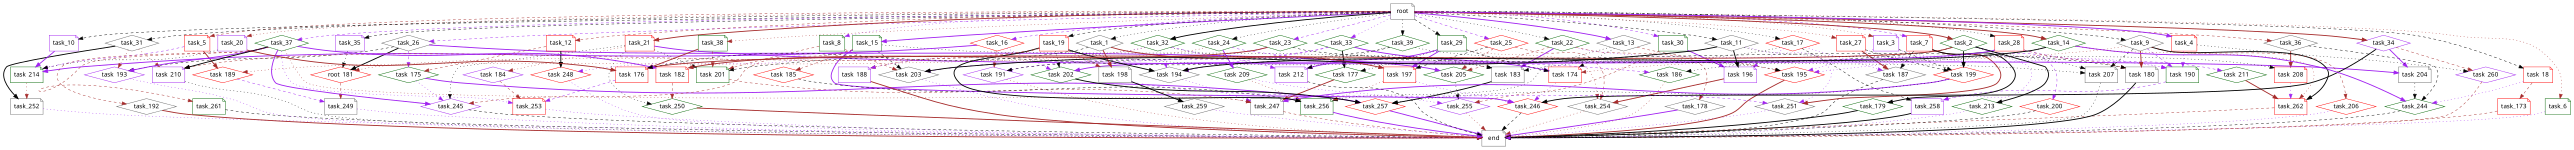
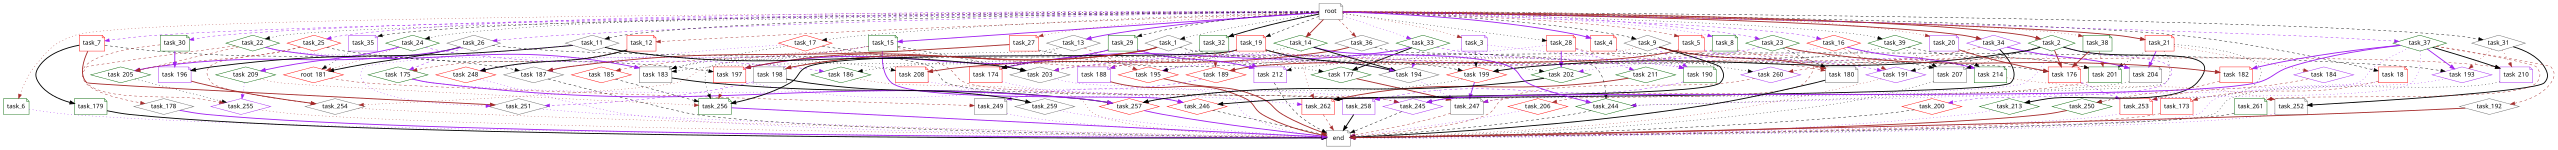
  digraph {
    fontname="Noto Sans"
    node [color=darkgreen fontname="Noto Sans" shape=diamond]
    edge [color=black fontname="Noto Sans" style=dotted]
    task_8 [shape=note]
    task_201 [shape=note]
    task_203 [color=gray40]
    task_247 [color=gray40 shape=note]
    end [color=gray40 shape=note]
    task_252 [color=gray40 shape=note]
    task_189 [color=red]
    task_249 [color=gray40 shape=note]
    task_17 [color=red]
    task_187 [color=gray40]
    task_183 [color=gray40 shape=note]
    task_258 [color=purple shape=note]
    task_196 [color=purple shape=note]
    task_257 [color=red]
    task_254 [color=gray40]
    task_261 [shape=note]
    task_204 [color=gray40 shape=note]
    task_244
    task_35 [color=purple shape=note]
    n20 [color=red label=root_181]
    task_26 [color=gray40]
    task_205
    task_193 [color=purple]
    task_175
    task_255 [color=purple]
    task_245 [color=purple]
    task_15 [shape=note]
    task_185 [color=red]
    task_246 [color=red]
    task_248 [color=red]
    task_256 [shape=note]
    task_173 [color=red shape=note]
    task_178 [color=gray40]
    task_251 [color=gray40]
    task_209
    task_262 [color=red shape=note]
    task_211
    task_206 [color=red]
    task_191 [color=purple]
    task_33
    task_174 [color=red shape=note]
    task_177
    task_194 [color=gray40]
    task_186
    task_176 [color=red shape=note]
    task_253 [color=red shape=note]
    task_13 [color=gray40]
    task_195 [color=red]
    task_22
    task_190 [shape=note]
    task_208 [color=red shape=note]
    task_5 [color=red shape=note]
    task_214 [shape=note]
    task_36 [color=gray40]
    task_200 [color=red]
    task_6 [shape=note]
    task_7 [color=red shape=note]
-   task_179
+   task_179 [shape=note]
    task_25 [color=red]
    task_197 [color=red shape=note]
    task_30 [shape=note]
    task_3 [color=purple shape=note]
    task_199 [color=red]
    task_188 [color=purple shape=note]
    task_16 [color=red]
    task_202
    task_260 [color=purple]
    task_27 [color=red shape=note]
    root [color=gray40 shape=note]
    task_12 [color=red shape=note]
    task_21 [color=red shape=note]
    task_18 [color=red shape=note]
    task_31 [color=gray40]
    task_9 [color=gray40]
    task_28 [color=red shape=note]
    task_29 [shape=note]
    task_34 [color=purple]
    task_39
-   task_10 [color=purple shape=note]
    task_2
    task_14
    task_24
    task_38 [shape=note]
    task_19 [color=red shape=note]
-   task_32
+   task_32 [shape=note]
    task_4 [color=red shape=note]
    task_23
    task_37
    task_1 [color=gray40]
    task_20 [color=purple shape=note]
    task_11 [color=gray40]
    task_250
    task_184 [color=purple]
    task_210 [color=purple shape=note]
    task_180 [color=gray40 shape=note]
    task_207 [color=gray40 shape=note]
    task_212 [color=purple shape=note]
    task_213
    task_198 [color=gray40 shape=note]
    task_182 [color=red shape=note]
    task_192 [color=gray40]
    task_259 [color=gray40]
    task_8 -> task_201 [color=brown style=dashed]
    task_8 -> task_203 [color=brown style=dashed]
    task_201 -> task_247 [color=brown style=dashed]
    task_203 -> end [color=purple]
    task_247 -> end [color=brown style=dashed]
    task_252 -> end [color=purple]
    task_189 -> task_249 [color=purple style=dashed]
    task_249 -> end [color=purple]
    task_17 -> task_187 [color=purple]
    task_17 -> task_183
    task_17 -> task_258 [style=dashed]
-   task_17 -> task_196 [color=purple]
    task_187 -> end [style=dashed]
    task_183 -> task_257 [style=bold]
    task_258 -> end [style=bold]
    task_196 -> task_254 [color=brown style=bold]
    task_257 -> end [color=purple style=bold]
    task_254 -> end [color=brown]
    task_261 -> end [style=dashed]
    task_204 -> task_244
    task_244 -> end [style=dashed]
    task_35 -> n20
    n20 -> task_249 [color=brown style=dashed]
    task_26 -> n20 [style=bold]
    task_26 -> task_205 [color=purple style=bold]
    task_26 -> task_193 [style=dashed]
    task_26 -> task_175 [color=purple style=dashed]
    task_205 -> task_255
    task_193 -> end [color=purple]
    task_175 -> task_257 [color=purple style=bold]
    task_175 -> task_245 [color=purple]
    task_255 -> end [color=brown]
    task_245 -> end [style=dashed]
    task_15 -> task_203 [style=dashed]
    task_15 -> task_183
    task_15 -> task_245 [color=brown style=dashed]
    task_15 -> task_185 [color=brown style=dashed]
    task_15 -> task_246 [color=purple style=bold]
    task_15 -> task_248 [color=purple]
    task_185 -> task_256 [style=dashed]
    task_246 -> end [style=dashed]
    task_248 -> end [color=purple]
    task_256 -> end [color=purple style=bold]
    task_173 -> end [color=brown style=dashed]
    task_178 -> end [color=purple style=bold]
    task_251 -> end [color=purple]
    task_209 -> task_255 [color=purple]
    task_209 -> task_256 [color=brown]
    task_262 -> end [color=brown style=dashed]
    task_211 -> task_262 [color=brown style=bold]
    task_206 -> end [color=purple]
    task_191 -> end [color=brown]
    task_33 -> task_191 [color=purple style=dashed]
    task_33 -> task_174 [color=purple style=bold]
    task_33 -> task_177 [style=bold]
    task_33 -> task_194 [color=purple style=dashed]
    task_174 -> task_246 [color=purple]
    task_177 -> task_247 [color=brown style=bold]
    task_194 -> task_247 [color=purple]
    task_186 -> end [color=brown]
    task_176 -> task_253 [color=purple style=dashed]
    task_253 -> end [color=purple]
    task_13 -> task_256
    task_13 -> task_174
    task_13 -> task_195 [color=brown style=dashed]
    task_195 -> end [color=brown style=bold]
    task_22 -> task_183 [color=purple style=bold]
    task_22 -> task_205 [color=brown style=dashed]
    task_22 -> task_178 [color=brown style=dashed]
    task_22 -> task_190 [color=purple]
    task_190 -> task_258 [color=purple style=dashed]
    task_208 -> task_262 [color=purple]
    task_5 -> task_189 [color=brown style=bold]
    task_5 -> task_214 [color=purple style=dashed]
    task_214 -> task_252 [color=brown]
    task_36 -> task_244 [style=dashed]
    task_36 -> task_208 [color=brown style=bold]
    task_200 -> end [style=dashed]
    task_6 -> end [color=purple]
    task_7 -> task_187 [style=dashed]
    task_7 -> task_251 [color=brown style=bold]
    task_7 -> task_179 [style=bold]
    task_179 -> end [style=bold]
    task_25 -> task_254 [color=brown style=dashed]
    task_25 -> task_205 [color=brown style=dashed]
    task_25 -> task_197 [style=dashed]
    task_197 -> task_246 [color=purple]
    task_197 -> task_256 [color=brown]
    task_30 -> task_196 [color=purple style=bold]
    task_30 -> task_255 [color=brown style=dashed]
    task_3 -> task_195 [color=purple]
    task_3 -> task_190 [color=purple]
    task_3 -> task_199 [style=dashed]
    task_199 -> task_247 [color=purple style=bold]
    task_199 -> task_257
    task_188 -> end [color=brown style=bold]
    task_16 -> task_191 [color=brown style=dashed]
    task_16 -> task_214 [color=purple style=bold]
    task_16 -> task_202 [color=purple]
    task_202 -> task_257 [style=bold]
    task_260 -> end [color=brown style=dashed]
    task_27 -> task_187 [color=brown style=bold]
    task_27 -> task_199 [style=dashed]
    root -> task_8 [color=purple]
    root -> task_17
    root -> task_35 [style=dashed]
    root -> task_26 [color=purple style=dashed]
    root -> task_15 [color=purple style=bold]
    root -> task_33 [color=purple]
    root -> task_13 [color=purple style=bold]
    root -> task_22
    root -> task_5 [color=brown style=dashed]
    root -> task_36 [color=brown style=dashed]
    root -> task_6 [color=brown]
    root -> task_7 [color=purple style=dashed]
    root -> task_25 [color=purple style=dashed]
    root -> task_30 [color=purple style=dashed]
    root -> task_3 [color=brown]
    root -> task_16 [color=purple style=dashed]
    root -> task_27 [color=brown]
    root -> task_12 [color=brown style=dashed]
    root -> task_21 [color=brown style=bold]
    root -> task_18 [style=dashed]
    root -> task_31 [style=dashed]
    root -> task_9 [style=dashed]
    root -> task_28
    root -> task_29 [style=dashed]
    root -> task_34 [color=brown style=bold]
    root -> task_39
-   root -> task_10 [style=dashed]
    root -> task_2 [color=brown style=bold]
    root -> task_14 [color=brown style=bold]
    root -> task_24
    root -> task_38 [color=brown]
    root -> task_19 [style=dashed]
    root -> task_32 [style=bold]
    root -> task_4 [color=purple style=bold]
    root -> task_23 [color=purple style=dashed]
    root -> task_37 [color=purple style=dashed]
    root -> task_1
    root -> task_20 [color=brown]
    root -> task_11 [style=dashed]
    task_12 -> task_175 [color=brown style=dashed]
    task_12 -> task_248 [style=bold]
    task_21 -> task_201
    task_21 -> task_204 [color=purple style=bold]
    task_21 -> task_245
    task_21 -> task_250
    task_21 -> task_184 [color=brown]
    task_18 -> task_244 [color=purple]
    task_18 -> task_173 [color=brown style=dashed]
    task_31 -> task_252 [style=bold]
    task_31 -> task_193 [color=brown]
    task_31 -> task_210 [color=brown]
    task_9 -> task_262 [style=bold]
    task_9 -> task_206 [color=brown style=dashed]
    task_9 -> task_174 [color=brown]
    task_9 -> task_190 [color=purple style=dashed]
    task_9 -> task_180 [color=brown style=bold]
    task_9 -> task_207 [style=dashed]
    task_28 -> task_211 [color=purple style=dashed]
    task_28 -> task_195 [color=purple]
    task_28 -> task_202 [color=purple style=bold]
    task_28 -> task_180 [color=brown style=dashed]
    task_29 -> task_254 [color=brown]
    task_29 -> task_174 [style=dashed]
    task_29 -> task_177
    task_29 -> task_197 [color=purple style=bold]
    task_29 -> task_212 [color=purple style=bold]
    task_34 -> task_204 [color=purple style=bold]
    task_34 -> task_246 [style=bold]
    task_34 -> task_260 [color=brown style=dashed]
    task_39 -> task_201 [style=dashed]
    task_39 -> task_207
    task_39 -> task_212
-   task_10 -> task_214 [color=purple style=bold]
    task_2 -> task_258 [color=purple]
    task_2 -> task_191 [style=dashed]
    task_2 -> task_176 [color=brown style=bold]
    task_2 -> task_200 [color=purple style=dashed]
    task_2 -> task_199 [style=bold]
    task_2 -> task_207
    task_2 -> task_213 [style=bold]
    task_14 -> task_244 [color=purple style=bold]
    task_14 -> task_262 [color=brown]
    task_14 -> task_194 [style=bold]
    task_14 -> task_186
    task_24 -> n20 [color=brown]
    task_24 -> task_209 [color=purple style=bold]
    task_24 -> task_186 [color=purple style=dashed]
    task_38 -> task_201 [color=brown style=dashed]
    task_38 -> task_176 [color=brown style=bold]
    task_19 -> task_256 [style=bold]
    task_19 -> task_194 [style=bold]
    task_19 -> task_195
    task_19 -> task_188 [color=brown style=dashed]
    task_19 -> task_202
    task_19 -> task_210 [color=brown style=dashed]
    task_19 -> task_198 [color=brown style=dashed]
    task_32 -> task_189 [color=brown]
    task_32 -> task_183
    task_32 -> task_194 [color=purple]
    task_32 -> task_188 [color=purple]
    task_32 -> task_212 [color=purple style=dashed]
    task_4 -> task_190 [color=purple]
    task_4 -> task_260
    task_23 -> task_203 [color=purple style=dashed]
    task_23 -> task_180 [style=dashed]
    task_23 -> task_182 [color=brown style=bold]
-   task_37 -> task_247 [color=brown]
+   task_37 -> task_247 [color=purple]
    task_37 -> task_261 [color=brown style=dashed]
    task_37 -> task_193 [color=purple style=bold]
    task_37 -> task_245 [color=purple style=bold]
    task_37 -> task_253 [color=purple]
    task_37 -> task_210 [style=bold]
    task_37 -> task_182 [color=purple style=bold]
    task_37 -> task_192 [color=brown style=dashed]
    task_1 -> task_176 [style=dashed]
    task_1 -> task_197 [color=brown style=bold]
    task_1 -> task_198 [color=brown style=bold]
    task_20 -> task_176 [color=brown style=bold]
    task_20 -> task_214
    task_11 -> task_203 [style=bold]
    task_11 -> task_196 [style=bold]
    task_11 -> task_251 [color=purple]
    task_11 -> task_208
    task_250 -> end [color=brown style=bold]
    task_184 -> task_253 [color=brown style=dashed]
    task_210 -> end
    task_180 -> end [style=bold]
    task_207 -> end
    task_212 -> end [style=dashed]
    task_213 -> end [color=purple]
    task_198 -> task_251 [color=purple style=dashed]
    task_198 -> task_259 [style=bold]
    task_182 -> task_250 [color=brown style=dashed]
    task_192 -> end [color=brown style=bold]
    task_259 -> end [color=purple]
  }
